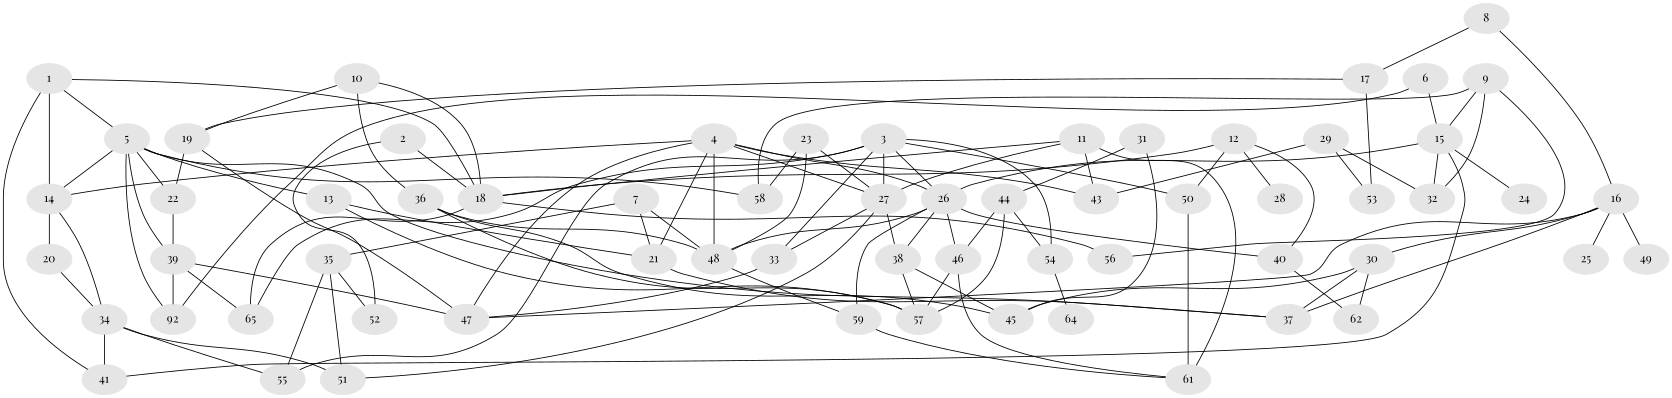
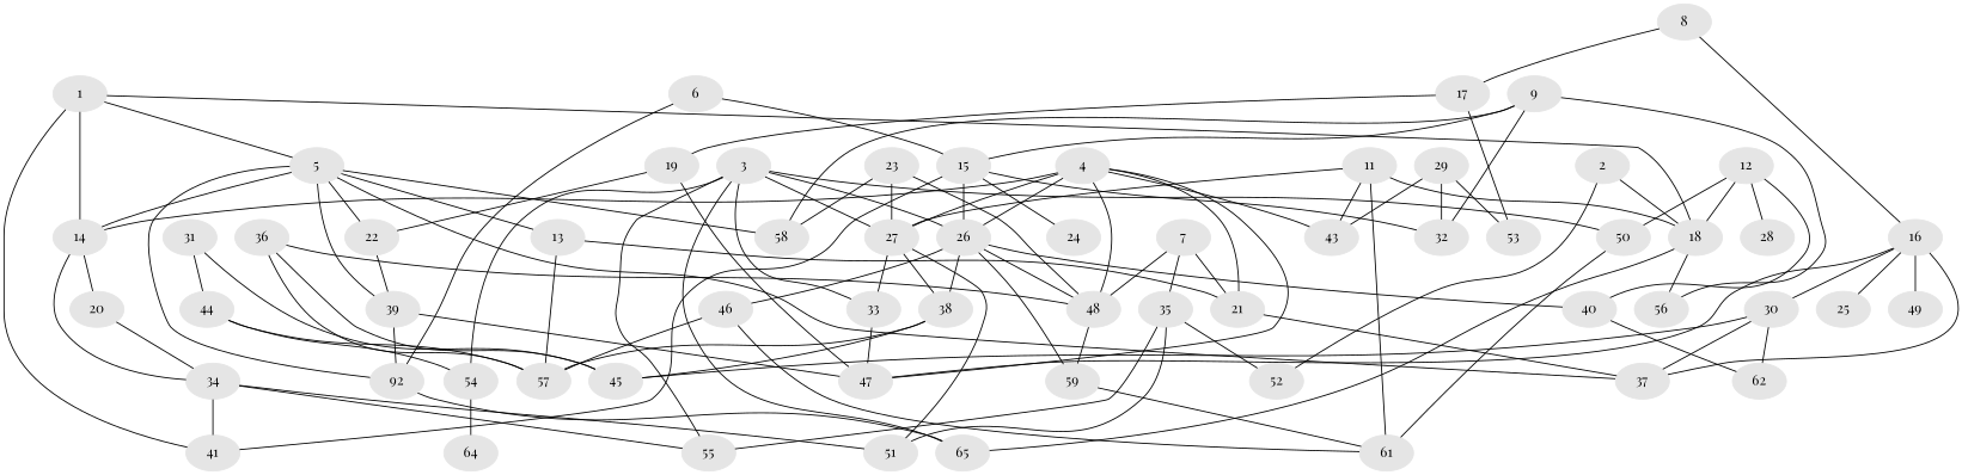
  graph {
    fontname="Playfair Display"
    node [color=gray90 fontname="Playfair Display" style=filled]
    edge [fontname="Playfair Display" weight=1.0]
    1
    5
    14
    18
    41
    13
    22
    37
    39
    n10 [label=92]
    58
    20
    34
    n14 [label=65]
    56
    2
    52
    3
    26
    27
    33
    50
    54
    55
    48
    40
    38
    46
    59
    51
    47
    61
    64
    4
    21
    43
    57
    6
    15
    32
    24
    7
    35
    8
    16
    17
    25
    30
    49
    19
    53
    9
-   10
    36
    45
    11
    12
    28
    62
    23
    29
    31
    44
    1 -- 5
    1 -- 14
    1 -- 18
    1 -- 41 [weight=2.0]
    5 -- 14
    5 -- 13
    5 -- 22
    5 -- 37
    5 -- 39 [weight=2.0]
    5 -- n10
    5 -- 58
    14 -- 20
    14 -- 34
    18 -- n14
    18 -- 56
    13 -- 21
    13 -- 57
    22 -- 39
    39 -- n10
-   39 -- n14
+   n10 -- n14
    39 -- 47 [weight=2.0]
    20 -- 34
    34 -- 41
    34 -- 55
    34 -- 51
    2 -- 18
    2 -- 52
    3 -- n14
    3 -- 26
    3 -- 27
    3 -- 33
    3 -- 50
    3 -- 54
    3 -- 55
    26 -- 48
    26 -- 40
    26 -- 38
    26 -- 46
    26 -- 59
    27 -- 33
    27 -- 38
    27 -- 51
    33 -- 47
    50 -- 61
    54 -- 64
    48 -- 59
    40 -- 62
    38 -- 57
    38 -- 45
    46 -- 61
    46 -- 57
    59 -- 61
    4 -- 14
    4 -- 26
    4 -- 27 [weight=2.0]
    4 -- 48
    4 -- 47
    4 -- 21
    4 -- 43
    21 -- 37
    6 -- n10
    6 -- 15
    15 -- 41 [weight=2.0]
    15 -- 26
    15 -- 32
    15 -- 24
    7 -- 48
    7 -- 21
    7 -- 35
    35 -- 52
    35 -- 55
    35 -- 51
    8 -- 16
    8 -- 17
    16 -- 37
    16 -- 47
    16 -- 25
    16 -- 30
    16 -- 49
    17 -- 19
    17 -- 53
    30 -- 37
    30 -- 45
    30 -- 62
    19 -- 22
    19 -- 47
    9 -- 58
    9 -- 56
    9 -- 15
    9 -- 32
-   10 -- 18
-   10 -- 19
-   10 -- 36
    36 -- 48
    36 -- 57
    36 -- 45
    11 -- 18
    11 -- 27
    11 -- 61 [weight=2.0]
    11 -- 43
    12 -- 18
    12 -- 50
    12 -- 40
    12 -- 28
    23 -- 58
    23 -- 27
    23 -- 48
    29 -- 43
    29 -- 32
    29 -- 53
    31 -- 45
    31 -- 44
    44 -- 54
-   44 -- 46
    44 -- 57
  }
